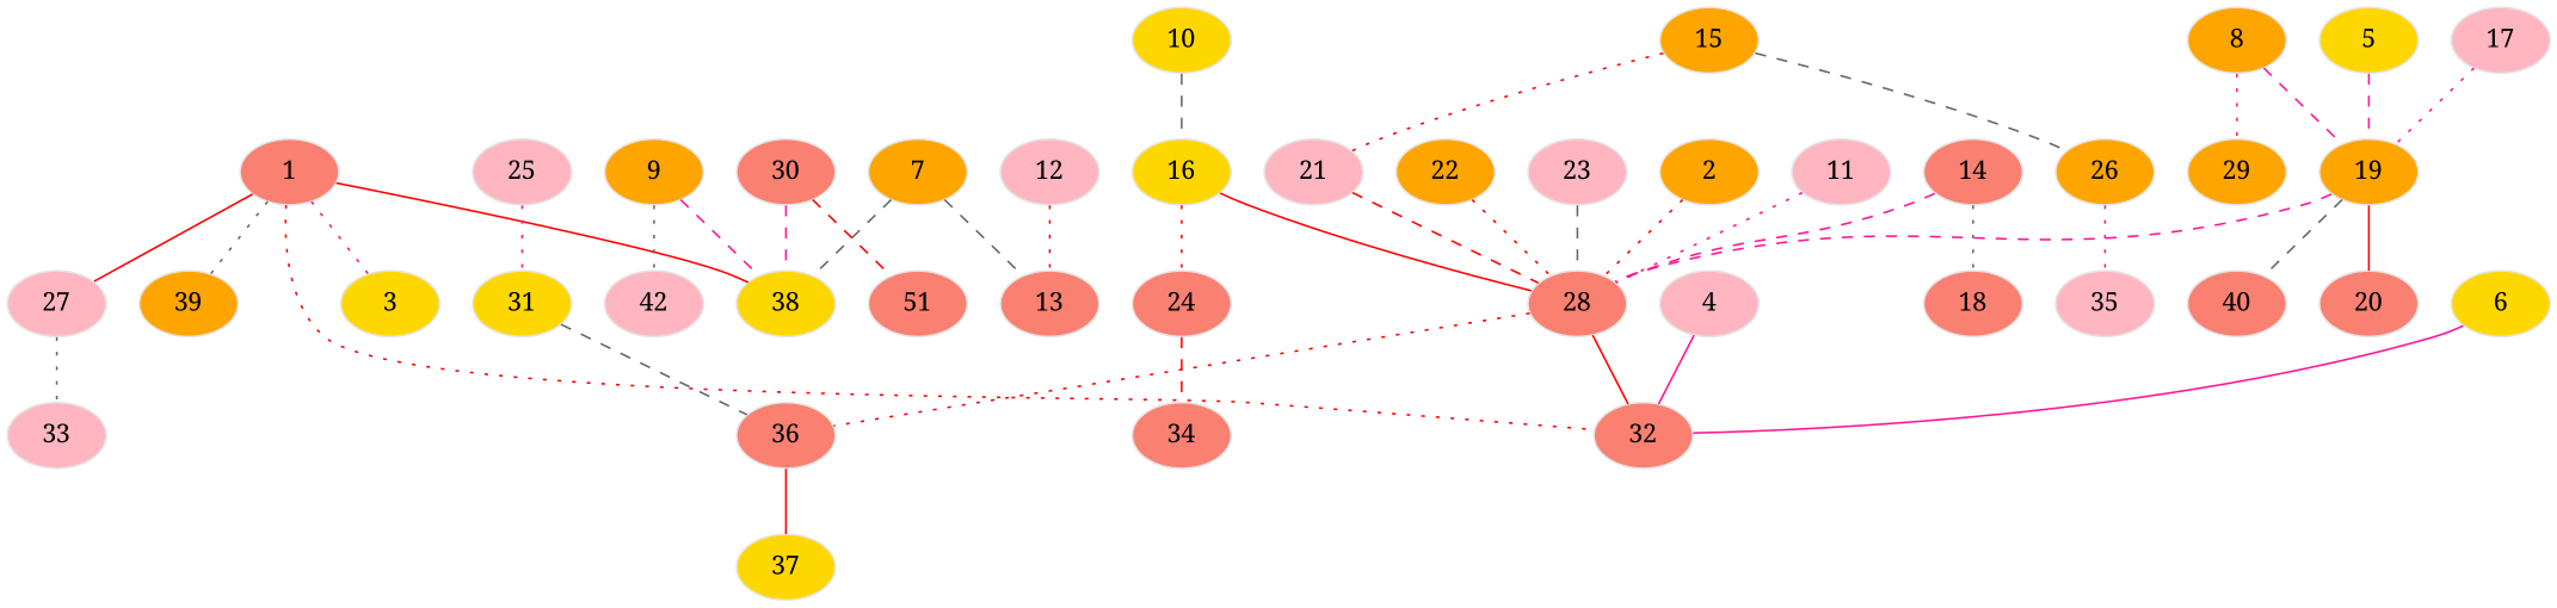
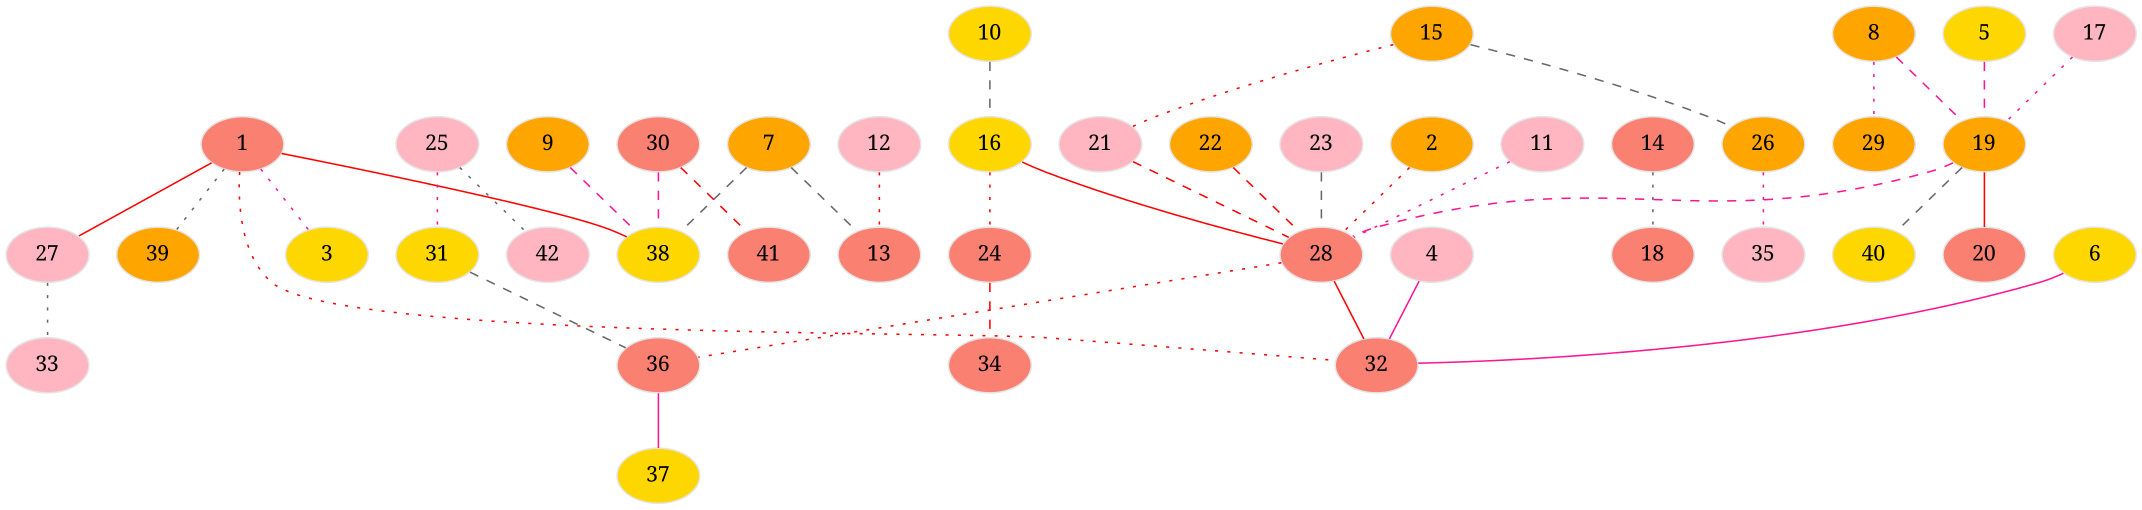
  graph {
    fontname="Noto Serif"
    node [color=gray90 fillcolor=salmon fontname="Noto Serif" style=filled]
    edge [color=deeppink fontname="Noto Serif" style=dashed weight=1.0]
    3 [fillcolor=gold]
    1
    27 [fillcolor=lightpink]
    32
    38 [fillcolor=gold]
    39 [fillcolor=orange]
    33 [fillcolor=lightpink]
    2 [fillcolor=orange]
    28
    36
    4 [fillcolor=lightpink]
    5 [fillcolor=gold]
    19 [fillcolor=orange]
    20
-   40
+   40 [fillcolor=gold]
    6 [fillcolor=gold]
    7 [fillcolor=orange]
    13
    8 [fillcolor=orange]
    29 [fillcolor=orange]
    9 [fillcolor=orange]
    10 [fillcolor=gold]
    16 [fillcolor=gold]
    24
    11 [fillcolor=lightpink]
    12 [fillcolor=lightpink]
    14
    18
    15 [fillcolor=orange]
    21 [fillcolor=lightpink]
    26 [fillcolor=orange]
    35 [fillcolor=lightpink]
    34
    17 [fillcolor=lightpink]
    22 [fillcolor=orange]
    23 [fillcolor=lightpink]
    25 [fillcolor=lightpink]
    31 [fillcolor=gold]
    42 [fillcolor=lightpink]
    37 [fillcolor=gold]
    30
-   41 [label=51]
+   41
    1 -- 3 [style=dotted]
    1 -- 27 [color=red style=solid]
    1 -- 32 [color=red style=dotted]
    1 -- 38 [color=red style=solid]
    1 -- 39 [color=gray40 style=dotted]
    27 -- 33 [color=gray40 style=dotted]
    2 -- 28 [color=red style=dotted]
    28 -- 32 [color=red style=solid]
    28 -- 36 [color=red style=dotted]
-   36 -- 37 [color=red style=solid]
+   36 -- 37 [style=solid]
    4 -- 32 [style=solid]
    5 -- 19
    19 -- 28
    19 -- 20 [color=red style=solid]
    19 -- 40 [color=gray40]
    6 -- 32 [style=solid]
    7 -- 38 [color=gray40]
    7 -- 13 [color=gray40]
    8 -- 19
    8 -- 29 [style=dotted]
    9 -- 38
    10 -- 16 [color=gray40]
    16 -- 28 [color=red style=solid]
    16 -- 24 [color=red style=dotted]
    24 -- 34 [color=red]
    11 -- 28 [style=dotted]
    12 -- 13 [color=red style=dotted]
-   14 -- 28
    14 -- 18 [color=gray40 style=dotted]
    15 -- 21 [color=red style=dotted]
    15 -- 26 [color=gray40]
    21 -- 28 [color=red]
    26 -- 35 [style=dotted]
    17 -- 19 [style=dotted]
-   22 -- 28 [color=red style=dotted]
+   22 -- 28 [color=red]
    23 -- 28 [color=gray40]
    25 -- 31 [style=dotted]
-   9 -- 42 [color=gray40 style=dotted]
+   25 -- 42 [color=gray40 style=dotted]
    31 -- 36 [color=gray40]
    30 -- 38
    30 -- 41 [color=red]
  }
